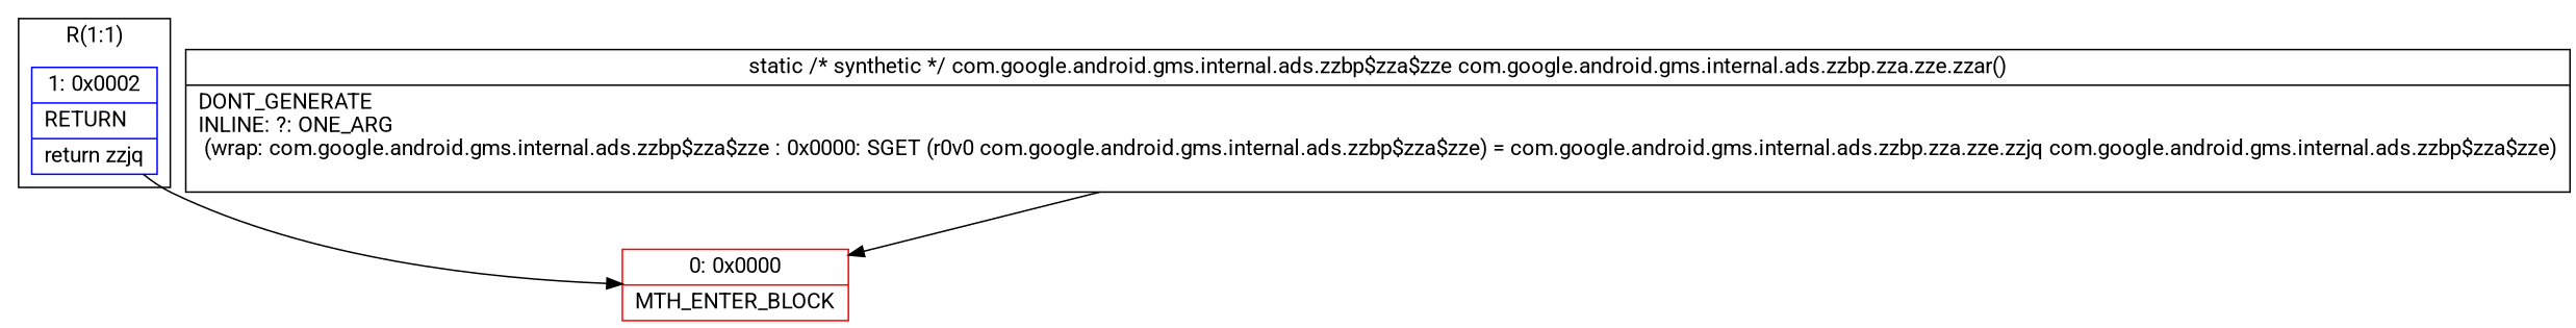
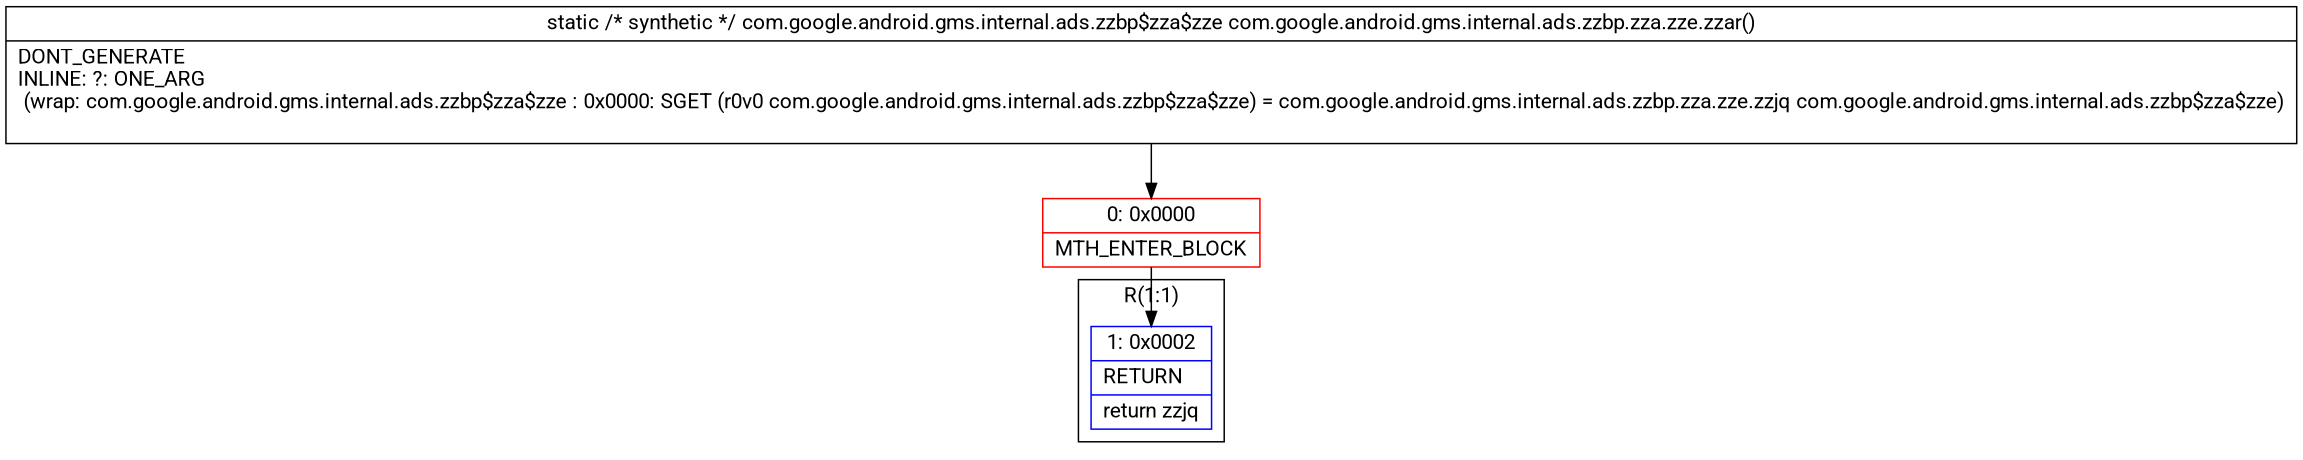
  digraph {
    fontname=Roboto
    node [shape=record fontname=Roboto]
    edge [fontname=Roboto]
    n1 [color=blue label="{1\:\ 0x0002|RETURN\l|return zzjq\l}"]
    n2 [color=red label="{0\:\ 0x0000|MTH_ENTER_BLOCK\l}"]
    n3 [label="{static \/* synthetic *\/ com.google.android.gms.internal.ads.zzbp$zza$zze com.google.android.gms.internal.ads.zzbp.zza.zze.zzar()  | DONT_GENERATE\lINLINE: ?: ONE_ARG  \l  (wrap: com.google.android.gms.internal.ads.zzbp$zza$zze : 0x0000: SGET  (r0v0 com.google.android.gms.internal.ads.zzbp$zza$zze) =  com.google.android.gms.internal.ads.zzbp.zza.zze.zzjq com.google.android.gms.internal.ads.zzbp$zza$zze)\l\l}"]
    subgraph cluster_1 {
      label="R(1:1)"
      n1
    }
-   n1 -> n2
+   n2 -> n1
    n3 -> n2
  }
